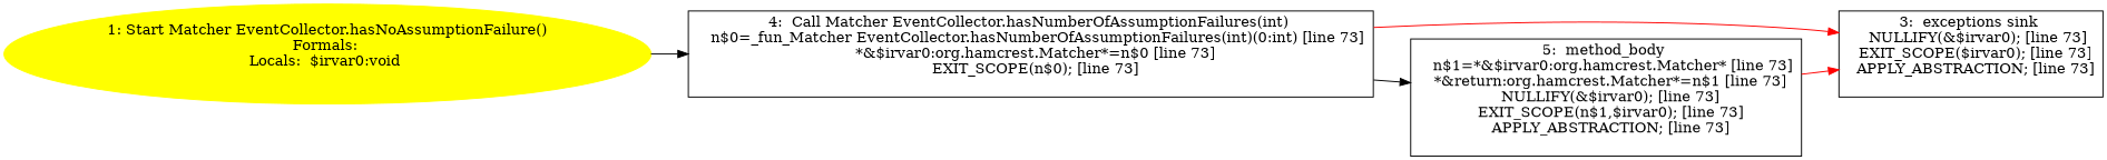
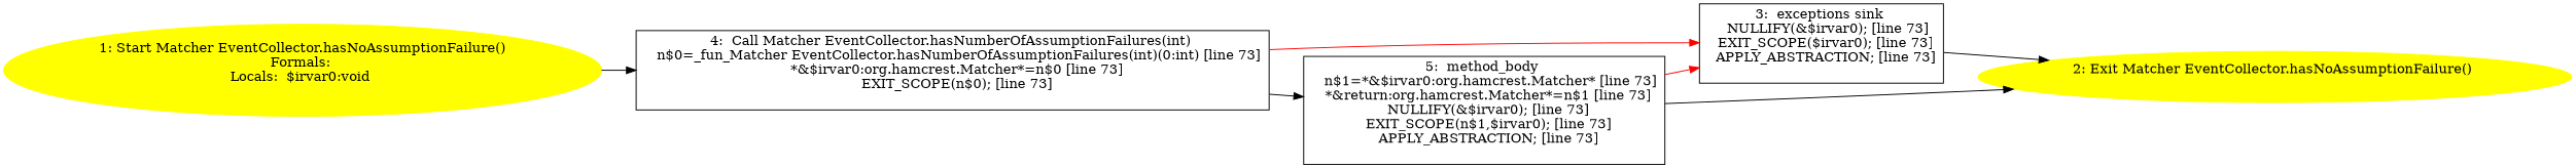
  digraph {
    rankdir=LR
    node [shape=box]
    n1 [color=yellow label="1: Start Matcher EventCollector.hasNoAssumptionFailure()\nFormals: \nLocals:  $irvar0:void \n  " style=filled shape=""]
    n2 [label="4:  Call Matcher EventCollector.hasNumberOfAssumptionFailures(int) \n   n$0=_fun_Matcher EventCollector.hasNumberOfAssumptionFailures(int)(0:int) [line 73]\n  *&$irvar0:org.hamcrest.Matcher*=n$0 [line 73]\n  EXIT_SCOPE(n$0); [line 73]\n "]
    n3 [label="3:  exceptions sink \n   NULLIFY(&$irvar0); [line 73]\n  EXIT_SCOPE($irvar0); [line 73]\n  APPLY_ABSTRACTION; [line 73]\n "]
    n4 [label="5:  method_body \n   n$1=*&$irvar0:org.hamcrest.Matcher* [line 73]\n  *&return:org.hamcrest.Matcher*=n$1 [line 73]\n  NULLIFY(&$irvar0); [line 73]\n  EXIT_SCOPE(n$1,$irvar0); [line 73]\n  APPLY_ABSTRACTION; [line 73]\n "]
+   n5 [color=yellow label="2: Exit Matcher EventCollector.hasNoAssumptionFailure() \n  " style=filled shape=""]
    n1 -> n2
    n2 -> n3 [color=red]
    n2 -> n4
+   n3 -> n5
    n4 -> n3 [color=red]
+   n4 -> n5
  }
